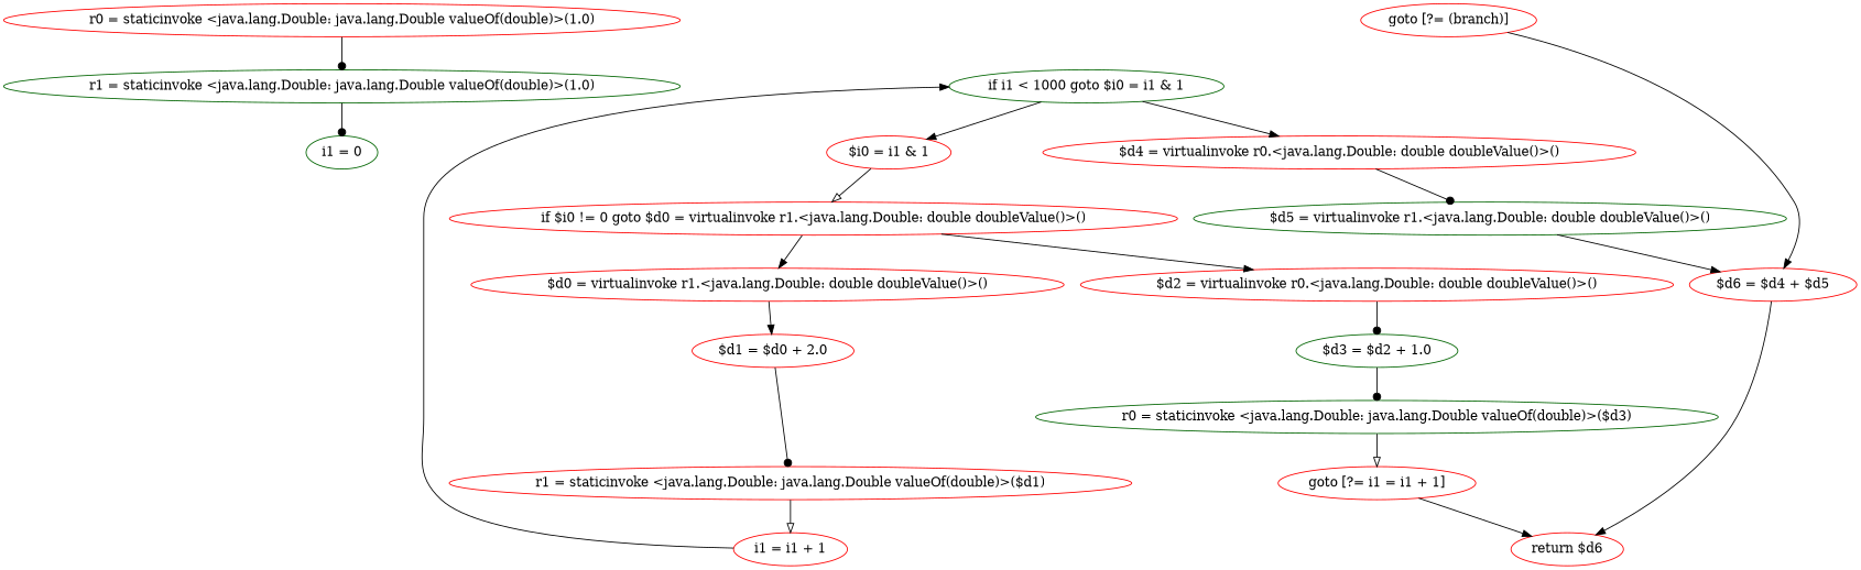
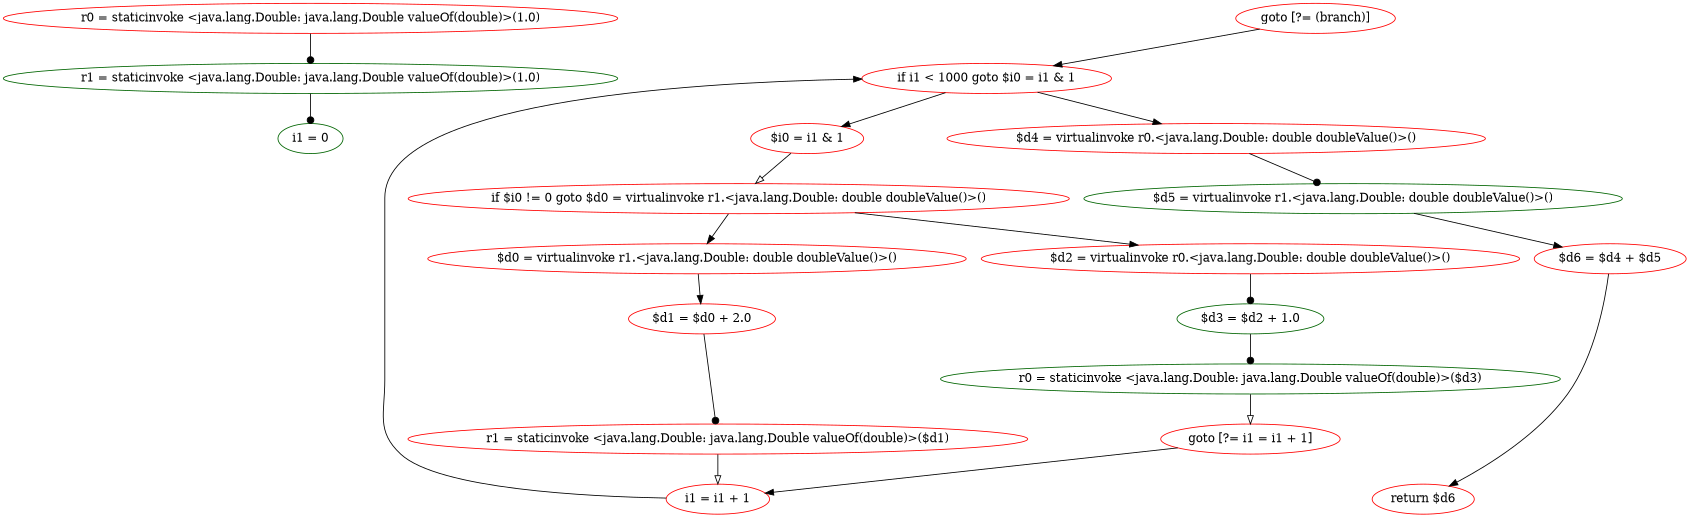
  digraph {
    node [color=red]
    edge [arrowhead=normal]
    "r1 = staticinvoke <java.lang.Double: java.lang.Double valueOf(double)>(1.0)" [color=darkgreen]
    "r0 = staticinvoke <java.lang.Double: java.lang.Double valueOf(double)>(1.0)"
    "i1 = 0" [color=darkgreen]
    "goto [?= (branch)]"
-   "if i1 < 1000 goto $i0 = i1 & 1" [color=darkgreen]
+   "if i1 < 1000 goto $i0 = i1 & 1"
    "$i0 = i1 & 1"
    "$d4 = virtualinvoke r0.<java.lang.Double: double doubleValue()>()"
    "if $i0 != 0 goto $d0 = virtualinvoke r1.<java.lang.Double: double doubleValue()>()"
    "$d2 = virtualinvoke r0.<java.lang.Double: double doubleValue()>()"
    "$d0 = virtualinvoke r1.<java.lang.Double: double doubleValue()>()"
    "$d3 = $d2 + 1.0" [color=darkgreen]
    "$d1 = $d0 + 2.0"
    "r0 = staticinvoke <java.lang.Double: java.lang.Double valueOf(double)>($d3)" [color=darkgreen]
    "goto [?= i1 = i1 + 1]"
    "i1 = i1 + 1"
    "r1 = staticinvoke <java.lang.Double: java.lang.Double valueOf(double)>($d1)"
    "$d5 = virtualinvoke r1.<java.lang.Double: double doubleValue()>()" [color=darkgreen]
    "$d6 = $d4 + $d5"
    "return $d6"
    "r1 = staticinvoke <java.lang.Double: java.lang.Double valueOf(double)>(1.0)" -> "i1 = 0" [arrowhead=dot]
    "r0 = staticinvoke <java.lang.Double: java.lang.Double valueOf(double)>(1.0)" -> "r1 = staticinvoke <java.lang.Double: java.lang.Double valueOf(double)>(1.0)" [arrowhead=dot]
-   "goto [?= (branch)]" -> "$d6 = $d4 + $d5"
+   "goto [?= (branch)]" -> "if i1 < 1000 goto $i0 = i1 & 1"
    "if i1 < 1000 goto $i0 = i1 & 1" -> "$i0 = i1 & 1"
    "if i1 < 1000 goto $i0 = i1 & 1" -> "$d4 = virtualinvoke r0.<java.lang.Double: double doubleValue()>()"
    "$i0 = i1 & 1" -> "if $i0 != 0 goto $d0 = virtualinvoke r1.<java.lang.Double: double doubleValue()>()" [arrowhead=onormal]
    "$d4 = virtualinvoke r0.<java.lang.Double: double doubleValue()>()" -> "$d5 = virtualinvoke r1.<java.lang.Double: double doubleValue()>()" [arrowhead=dot]
    "if $i0 != 0 goto $d0 = virtualinvoke r1.<java.lang.Double: double doubleValue()>()" -> "$d2 = virtualinvoke r0.<java.lang.Double: double doubleValue()>()"
    "if $i0 != 0 goto $d0 = virtualinvoke r1.<java.lang.Double: double doubleValue()>()" -> "$d0 = virtualinvoke r1.<java.lang.Double: double doubleValue()>()"
    "$d2 = virtualinvoke r0.<java.lang.Double: double doubleValue()>()" -> "$d3 = $d2 + 1.0" [arrowhead=dot]
    "$d0 = virtualinvoke r1.<java.lang.Double: double doubleValue()>()" -> "$d1 = $d0 + 2.0"
    "$d3 = $d2 + 1.0" -> "r0 = staticinvoke <java.lang.Double: java.lang.Double valueOf(double)>($d3)" [arrowhead=dot]
    "$d1 = $d0 + 2.0" -> "r1 = staticinvoke <java.lang.Double: java.lang.Double valueOf(double)>($d1)" [arrowhead=dot]
    "r0 = staticinvoke <java.lang.Double: java.lang.Double valueOf(double)>($d3)" -> "goto [?= i1 = i1 + 1]" [arrowhead=onormal]
-   "goto [?= i1 = i1 + 1]" -> "return $d6"
+   "goto [?= i1 = i1 + 1]" -> "i1 = i1 + 1"
    "i1 = i1 + 1" -> "if i1 < 1000 goto $i0 = i1 & 1"
    "r1 = staticinvoke <java.lang.Double: java.lang.Double valueOf(double)>($d1)" -> "i1 = i1 + 1" [arrowhead=onormal]
    "$d5 = virtualinvoke r1.<java.lang.Double: double doubleValue()>()" -> "$d6 = $d4 + $d5"
    "$d6 = $d4 + $d5" -> "return $d6"
  }
